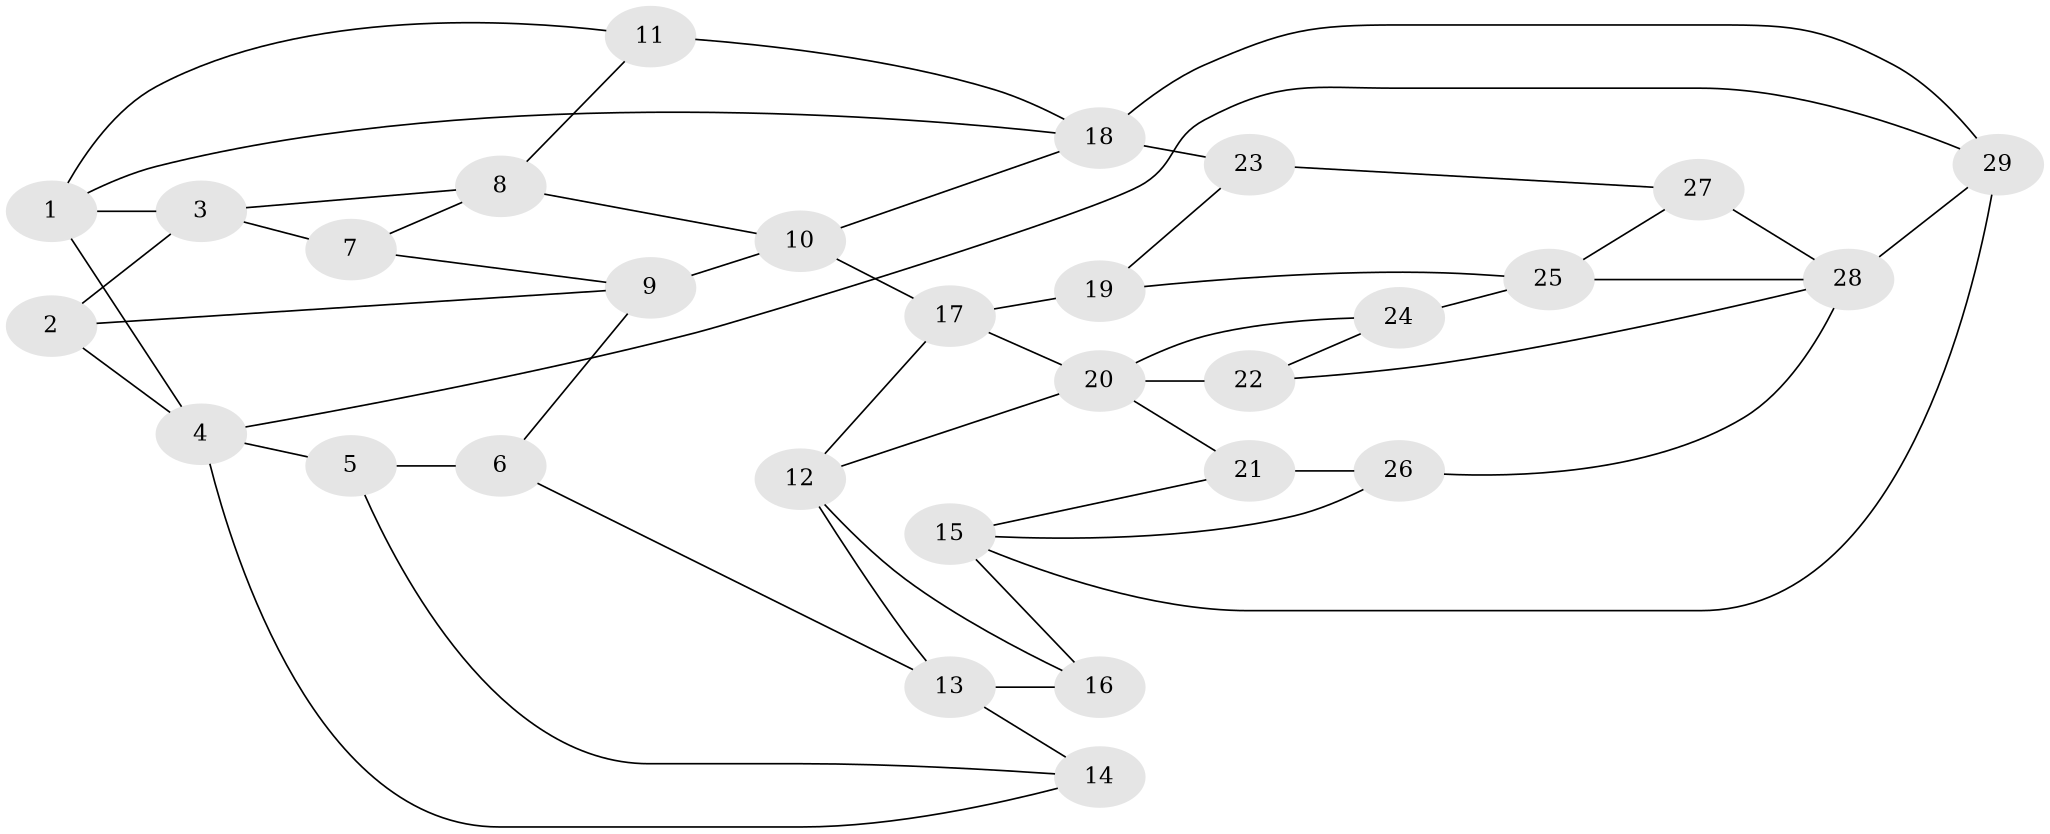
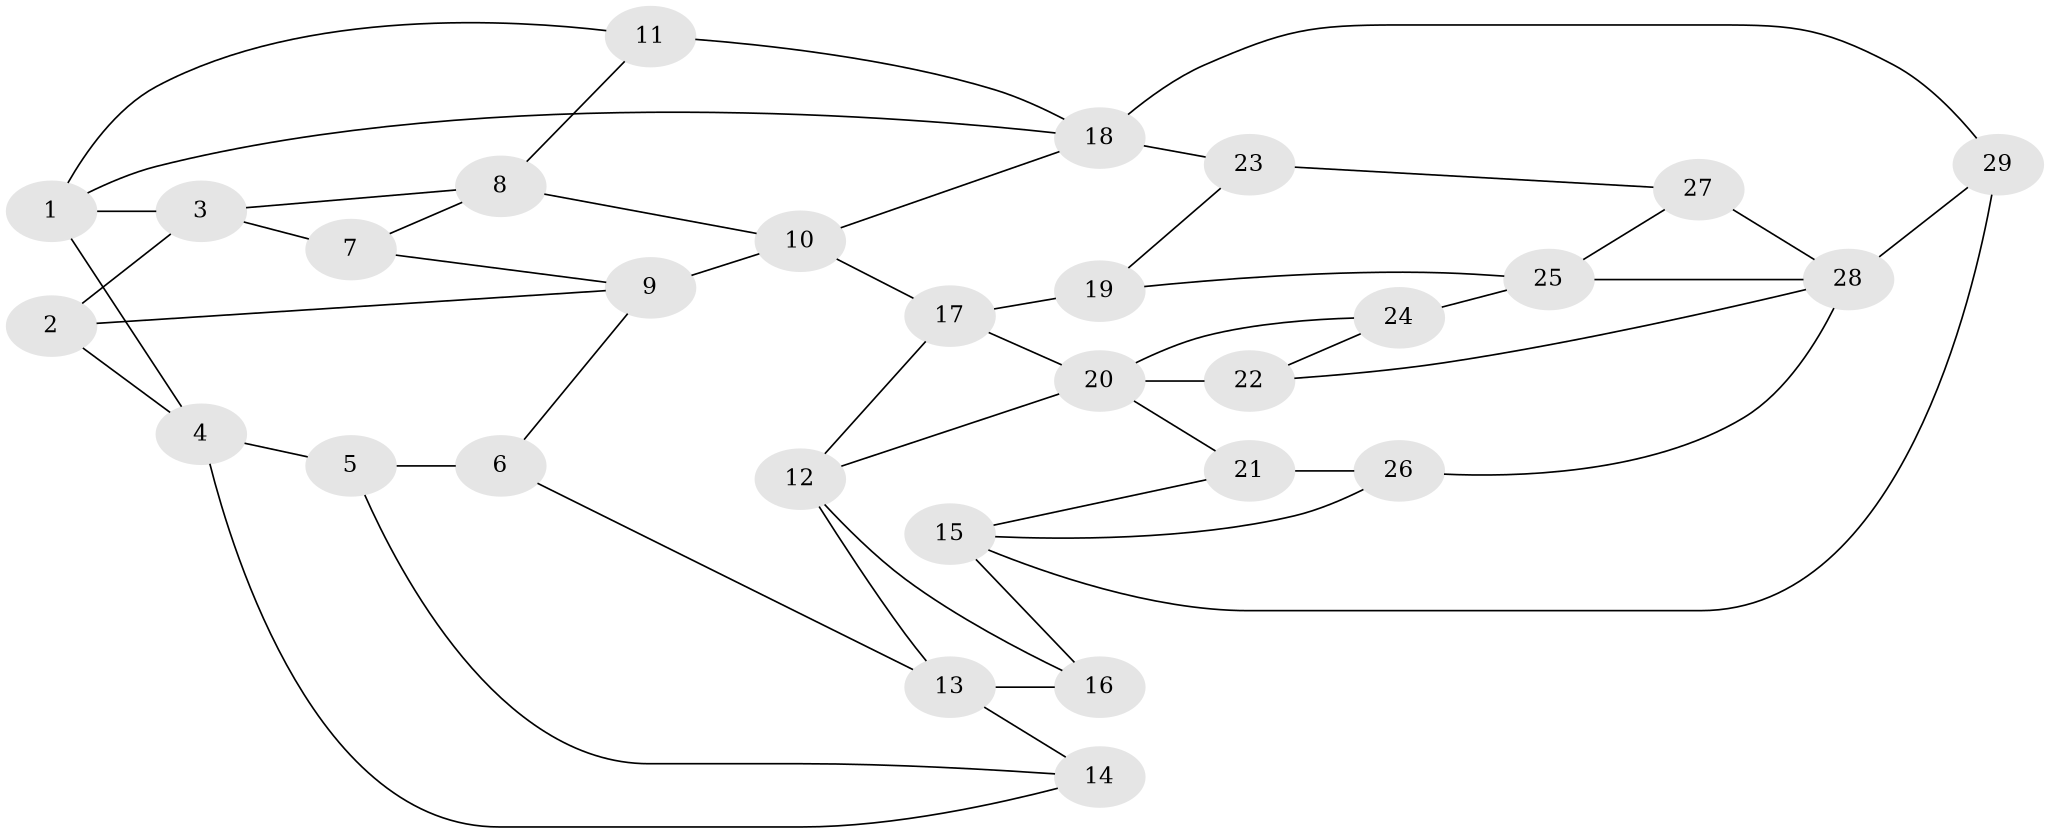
  graph {
    rankdir=LR
    node [color=gray90 style=filled]
    edge [weight=1.0]
    1
    3
    4
    11
    18
    7
    8
    5
    14
    29
    23
    2
    9
    10
    6
    13
    16
    17
    20
    19
    12
    21
    22
    24
    15
    26
    28
    25
    27
    1 -- 3 [weight=2.0]
    1 -- 4
    1 -- 11
    1 -- 18
    3 -- 7
    3 -- 8
    4 -- 5 [weight=2.0]
    4 -- 14
-   4 -- 29
    11 -- 18
    18 -- 29
    18 -- 23 [weight=3.0]
    7 -- 8
    7 -- 9
    8 -- 11 [weight=2.0]
    8 -- 10
    5 -- 14
    5 -- 6
    23 -- 27 [weight=2.0]
    2 -- 3
    2 -- 4
    2 -- 9
    9 -- 10
    10 -- 18
    10 -- 17
    6 -- 9
    6 -- 13
    13 -- 14 [weight=2.0]
    13 -- 16 [weight=2.0]
    17 -- 20
    17 -- 19 [weight=2.0]
    20 -- 21
    20 -- 22 [weight=2.0]
    20 -- 24
    19 -- 23
    19 -- 25
    12 -- 13
    12 -- 16
    12 -- 17
    12 -- 20
    21 -- 26 [weight=2.0]
    22 -- 24
    22 -- 28
    24 -- 25 [weight=2.0]
    15 -- 29
    15 -- 16
    15 -- 21
    15 -- 26
    26 -- 28
    28 -- 29
    25 -- 28
    25 -- 27
    27 -- 28
  }
